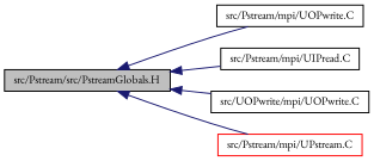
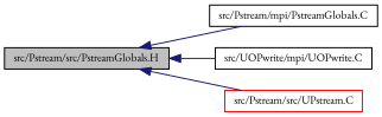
  digraph {
    fontname="EB Garamond"
    rankdir=LR
    node [color=black fontname="EB Garamond" fontsize=10 shape=record]
    edge [color=midnightblue dir=back fontname="EB Garamond" fontsize=10 labelfontname=FreeSans labelfontsize=10 style=solid]
    n1 [fillcolor=grey75 fontcolor=black height=0.2 label="src/Pstream/src/PstreamGlobals.H" style=filled width=0.4]
-   n2 [height=0.2 label="src/Pstream/mpi/UOPwrite.C" width=0.4]
-   n3 [height=0.2 label="src/Pstream/mpi/UIPread.C" width=0.4]
+   n2 [height=0.2 label="src/Pstream/mpi/PstreamGlobals.C" width=0.4]
    n4 [height=0.2 label="src/UOPwrite/mpi/UOPwrite.C" width=0.4]
-   n5 [color=red height=0.2 label="src/Pstream/mpi/UPstream.C" width=0.4]
+   n5 [color=red height=0.2 label="src/Pstream/src/UPstream.C" width=0.4]
    n1 -> n2
-   n1 -> n3
    n1 -> n4
    n1 -> n5
  }
